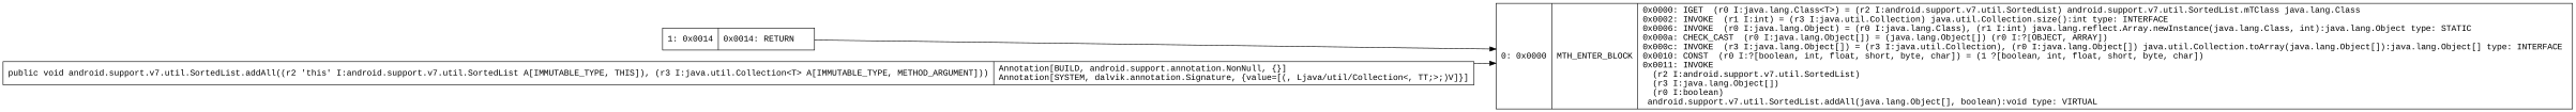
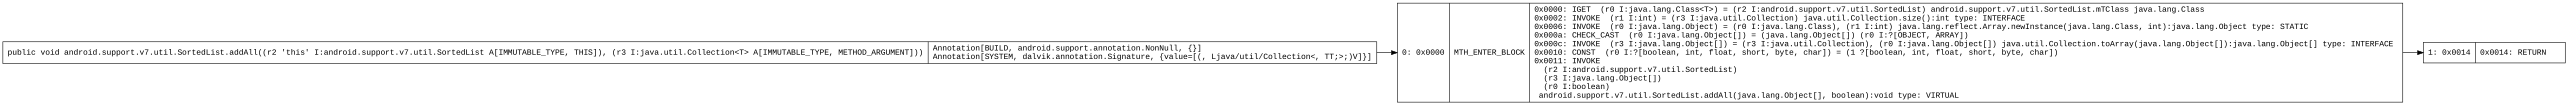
  digraph {
    rankdir=LR
    fontname="Liberation Mono"
    node [shape=record fontname="Liberation Mono"]
    edge [fontname="Liberation Mono"]
    n1 [label="{0\:\ 0x0000|MTH_ENTER_BLOCK\l|0x0000: IGET  (r0 I:java.lang.Class\<T\>) = (r2 I:android.support.v7.util.SortedList) android.support.v7.util.SortedList.mTClass java.lang.Class \l0x0002: INVOKE  (r1 I:int) = (r3 I:java.util.Collection) java.util.Collection.size():int type: INTERFACE \l0x0006: INVOKE  (r0 I:java.lang.Object) = (r0 I:java.lang.Class), (r1 I:int) java.lang.reflect.Array.newInstance(java.lang.Class, int):java.lang.Object type: STATIC \l0x000a: CHECK_CAST  (r0 I:java.lang.Object[]) = (java.lang.Object[]) (r0 I:?[OBJECT, ARRAY]) \l0x000c: INVOKE  (r3 I:java.lang.Object[]) = (r3 I:java.util.Collection), (r0 I:java.lang.Object[]) java.util.Collection.toArray(java.lang.Object[]):java.lang.Object[] type: INTERFACE \l0x0010: CONST  (r0 I:?[boolean, int, float, short, byte, char]) = (1 ?[boolean, int, float, short, byte, char]) \l0x0011: INVOKE  \l  (r2 I:android.support.v7.util.SortedList)\l  (r3 I:java.lang.Object[])\l  (r0 I:boolean)\l android.support.v7.util.SortedList.addAll(java.lang.Object[], boolean):void type: VIRTUAL \l}"]
    n2 [label="{1\:\ 0x0014|0x0014: RETURN   \l}"]
    n3 [label="{public void android.support.v7.util.SortedList.addAll((r2 'this' I:android.support.v7.util.SortedList A[IMMUTABLE_TYPE, THIS]), (r3 I:java.util.Collection\<T\> A[IMMUTABLE_TYPE, METHOD_ARGUMENT]))  | Annotation[BUILD, android.support.annotation.NonNull, \{\}]\lAnnotation[SYSTEM, dalvik.annotation.Signature, \{value=[(, Ljava\/util\/Collection\<, TT;\>;)V]\}]\l}"]
-   n2 -> n1
+   n1 -> n2
    n3 -> n1
  }
